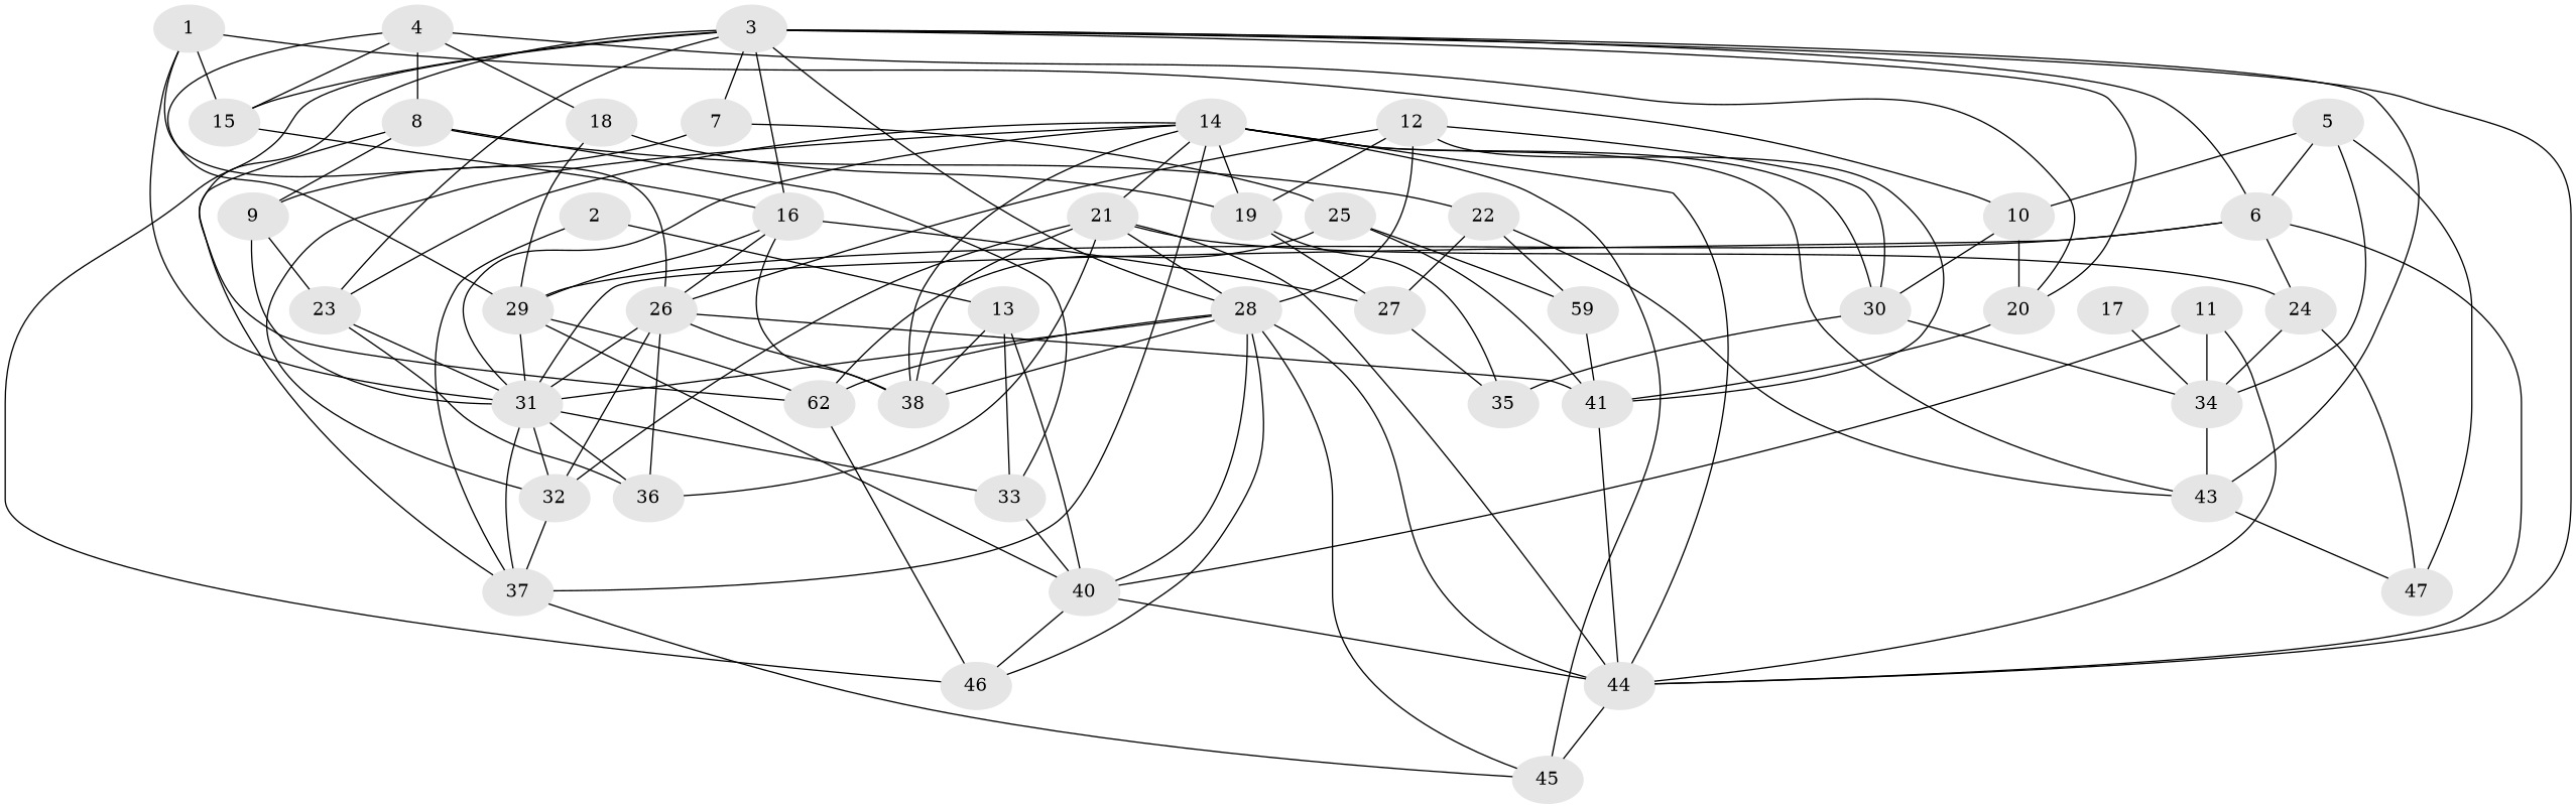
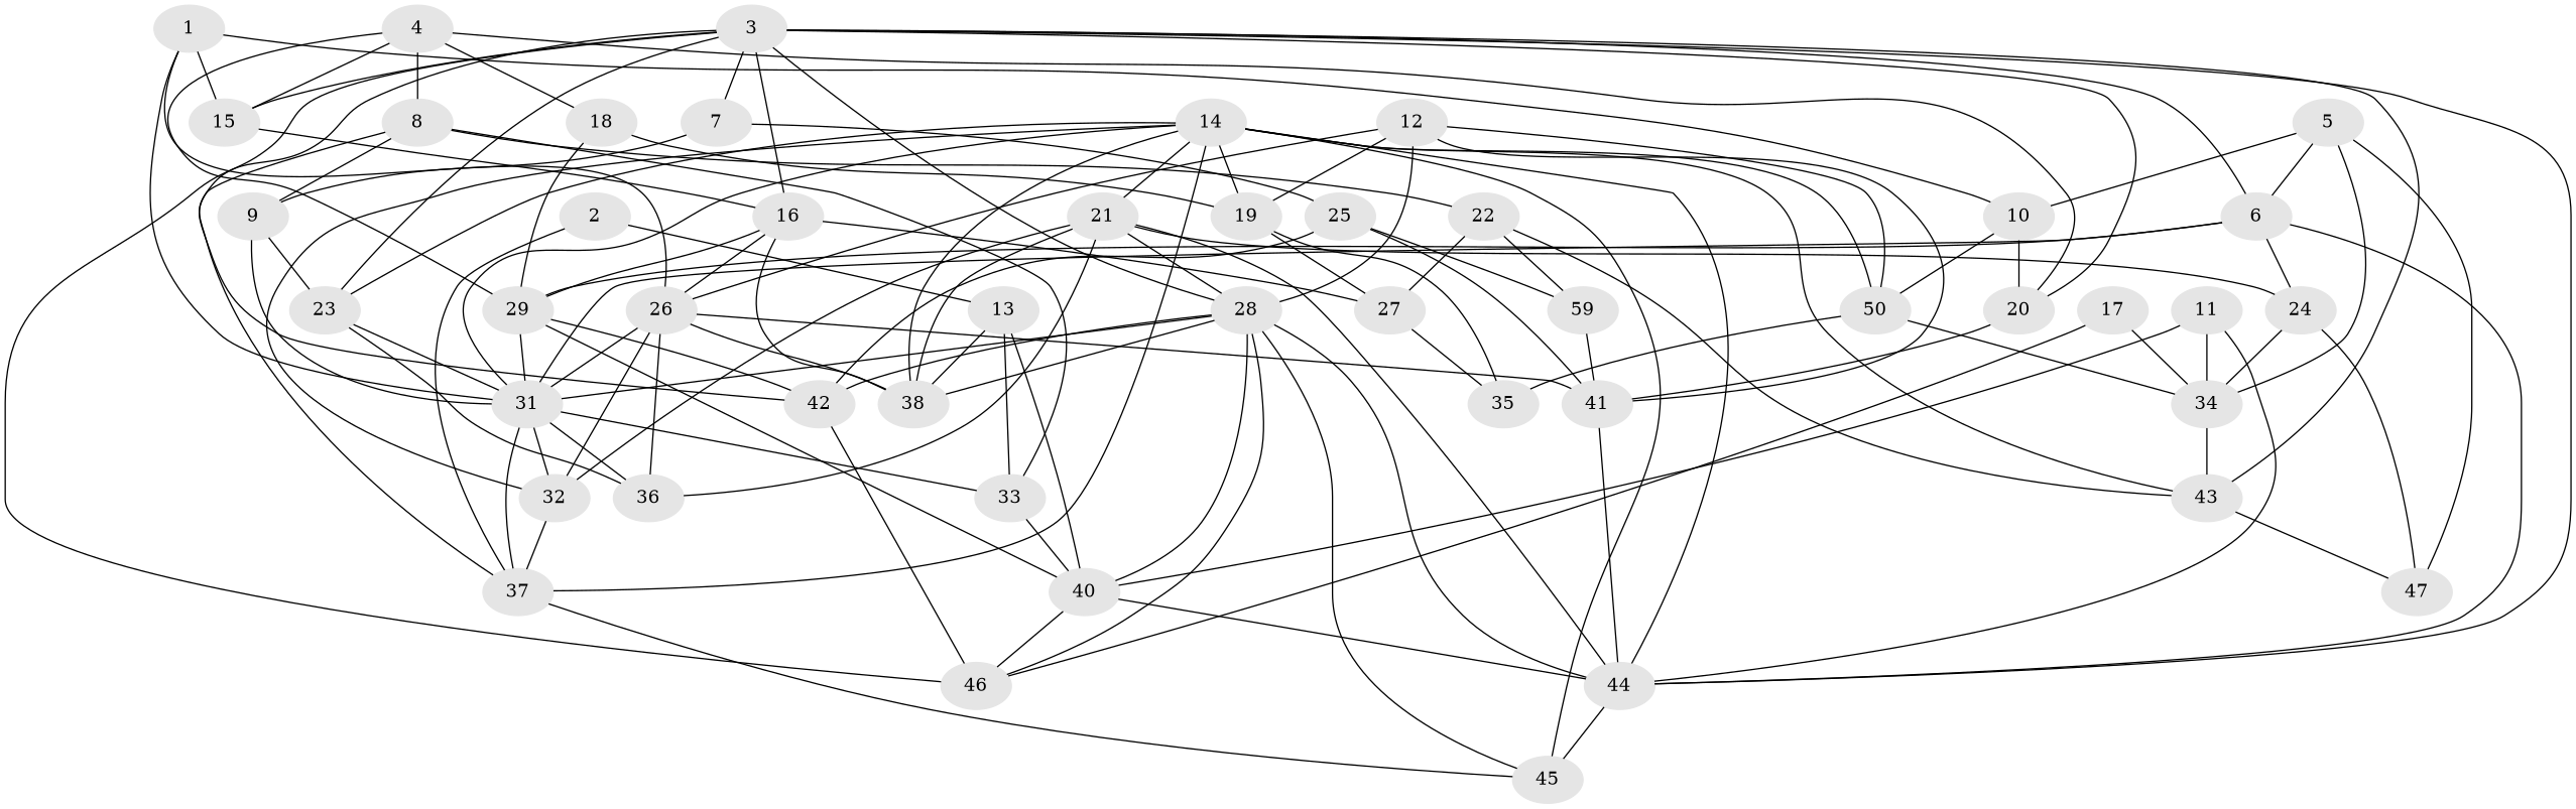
  graph {
    node [color=gray90 style=filled]
    edge [weight=1.0]
    1
    10
    15
    26
    31
    20
-   30
+   30 [label=50]
    16
    41
    38
    32
    36
    37
    33
    2
    13
    40
    45
    3
    6
    7
    23
    28
-   42 [label=62]
+   42
    43
    44
    46
    29
    24
    9
    25
    27
    47
    4
    8
    18
    22
    19
    5
    34
    n41 [label=59]
    35
    11
    12
    14
    21
    17
    1 -- 10
    1 -- 15
    1 -- 26
    1 -- 31
    10 -- 20
    10 -- 30
    15 -- 16
    26 -- 31
    26 -- 41
    26 -- 38
    26 -- 32
    26 -- 36
    31 -- 32
    31 -- 36 [weight=2.0]
    31 -- 37
    31 -- 33
    20 -- 41 [weight=2.0]
    30 -- 34
    30 -- 35
    16 -- 26
    16 -- 38
    16 -- 29
    16 -- 27
    41 -- 44
    32 -- 37
    37 -- 45 [weight=2.0]
    33 -- 40
    2 -- 37 [weight=2.0]
    2 -- 13
    13 -- 38
    13 -- 33
    13 -- 40
    40 -- 44
    40 -- 46
    3 -- 15
    3 -- 20
    3 -- 16
    3 -- 6
    3 -- 7
    3 -- 23
    3 -- 28
    3 -- 42
    3 -- 43
    3 -- 44
    3 -- 46 [weight=2.0]
    6 -- 31
    6 -- 44
    6 -- 29
    6 -- 24
    7 -- 9
    7 -- 25
    23 -- 31
    23 -- 36
    28 -- 31
    28 -- 38
    28 -- 40
    28 -- 45
    28 -- 42 [weight=2.0]
    28 -- 44
    28 -- 46
    42 -- 46
    43 -- 47
    44 -- 45 [weight=3.0]
    29 -- 31
    29 -- 40 [weight=2.0]
    29 -- 42
    24 -- 47
    24 -- 34
    9 -- 31
    9 -- 23
    25 -- 41
    25 -- 42
    25 -- n41
    27 -- 35
    4 -- 15
    4 -- 20
    4 -- 29
    4 -- 8
    4 -- 18
    8 -- 37
    8 -- 33
    8 -- 9
    8 -- 22
    18 -- 29
    18 -- 19 [weight=2.0]
    22 -- 43
    22 -- 27 [weight=2.0]
    22 -- n41
    19 -- 27
    19 -- 35
    5 -- 10
    5 -- 6
    5 -- 47
    5 -- 34
    34 -- 43
    n41 -- 41 [weight=2.0]
    11 -- 40
    11 -- 44
    11 -- 34
    12 -- 26
    12 -- 30
    12 -- 41
    12 -- 28
    12 -- 19
    14 -- 31
    14 -- 30
    14 -- 38
    14 -- 32
    14 -- 37
    14 -- 45
    14 -- 23
    14 -- 43
    14 -- 44 [weight=2.0]
    14 -- 19
    14 -- 21
    21 -- 38
    21 -- 32
    21 -- 36
    21 -- 28
    21 -- 44
    21 -- 24
+   17 -- 46
    17 -- 34
  }
